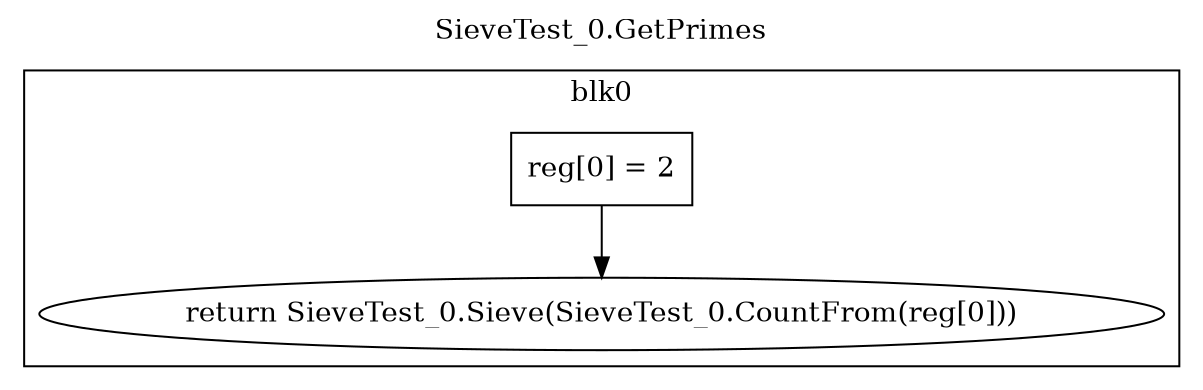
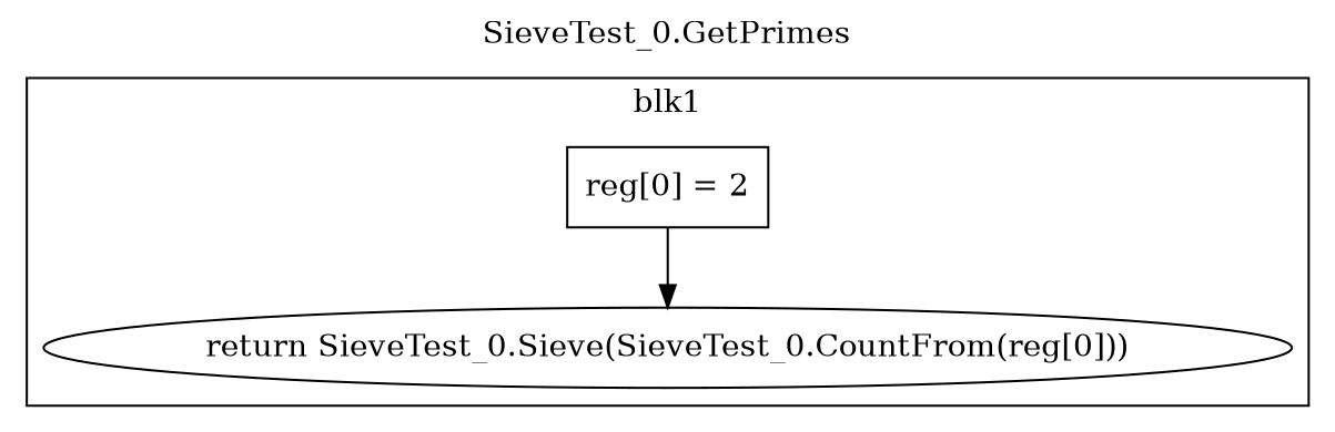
  digraph {
    label="SieveTest_0.GetPrimes"
    labelloc=t
    rankdir=TB
    n1 [label="reg[0] = 2\n" shape=box]
    n2 [label="return SieveTest_0.Sieve(SieveTest_0.CountFrom(reg[0]))"]
    subgraph cluster_1 {
-     label=blk0
+     label=blk1
      n1
      n2
    }
    n1 -> n2
  }
